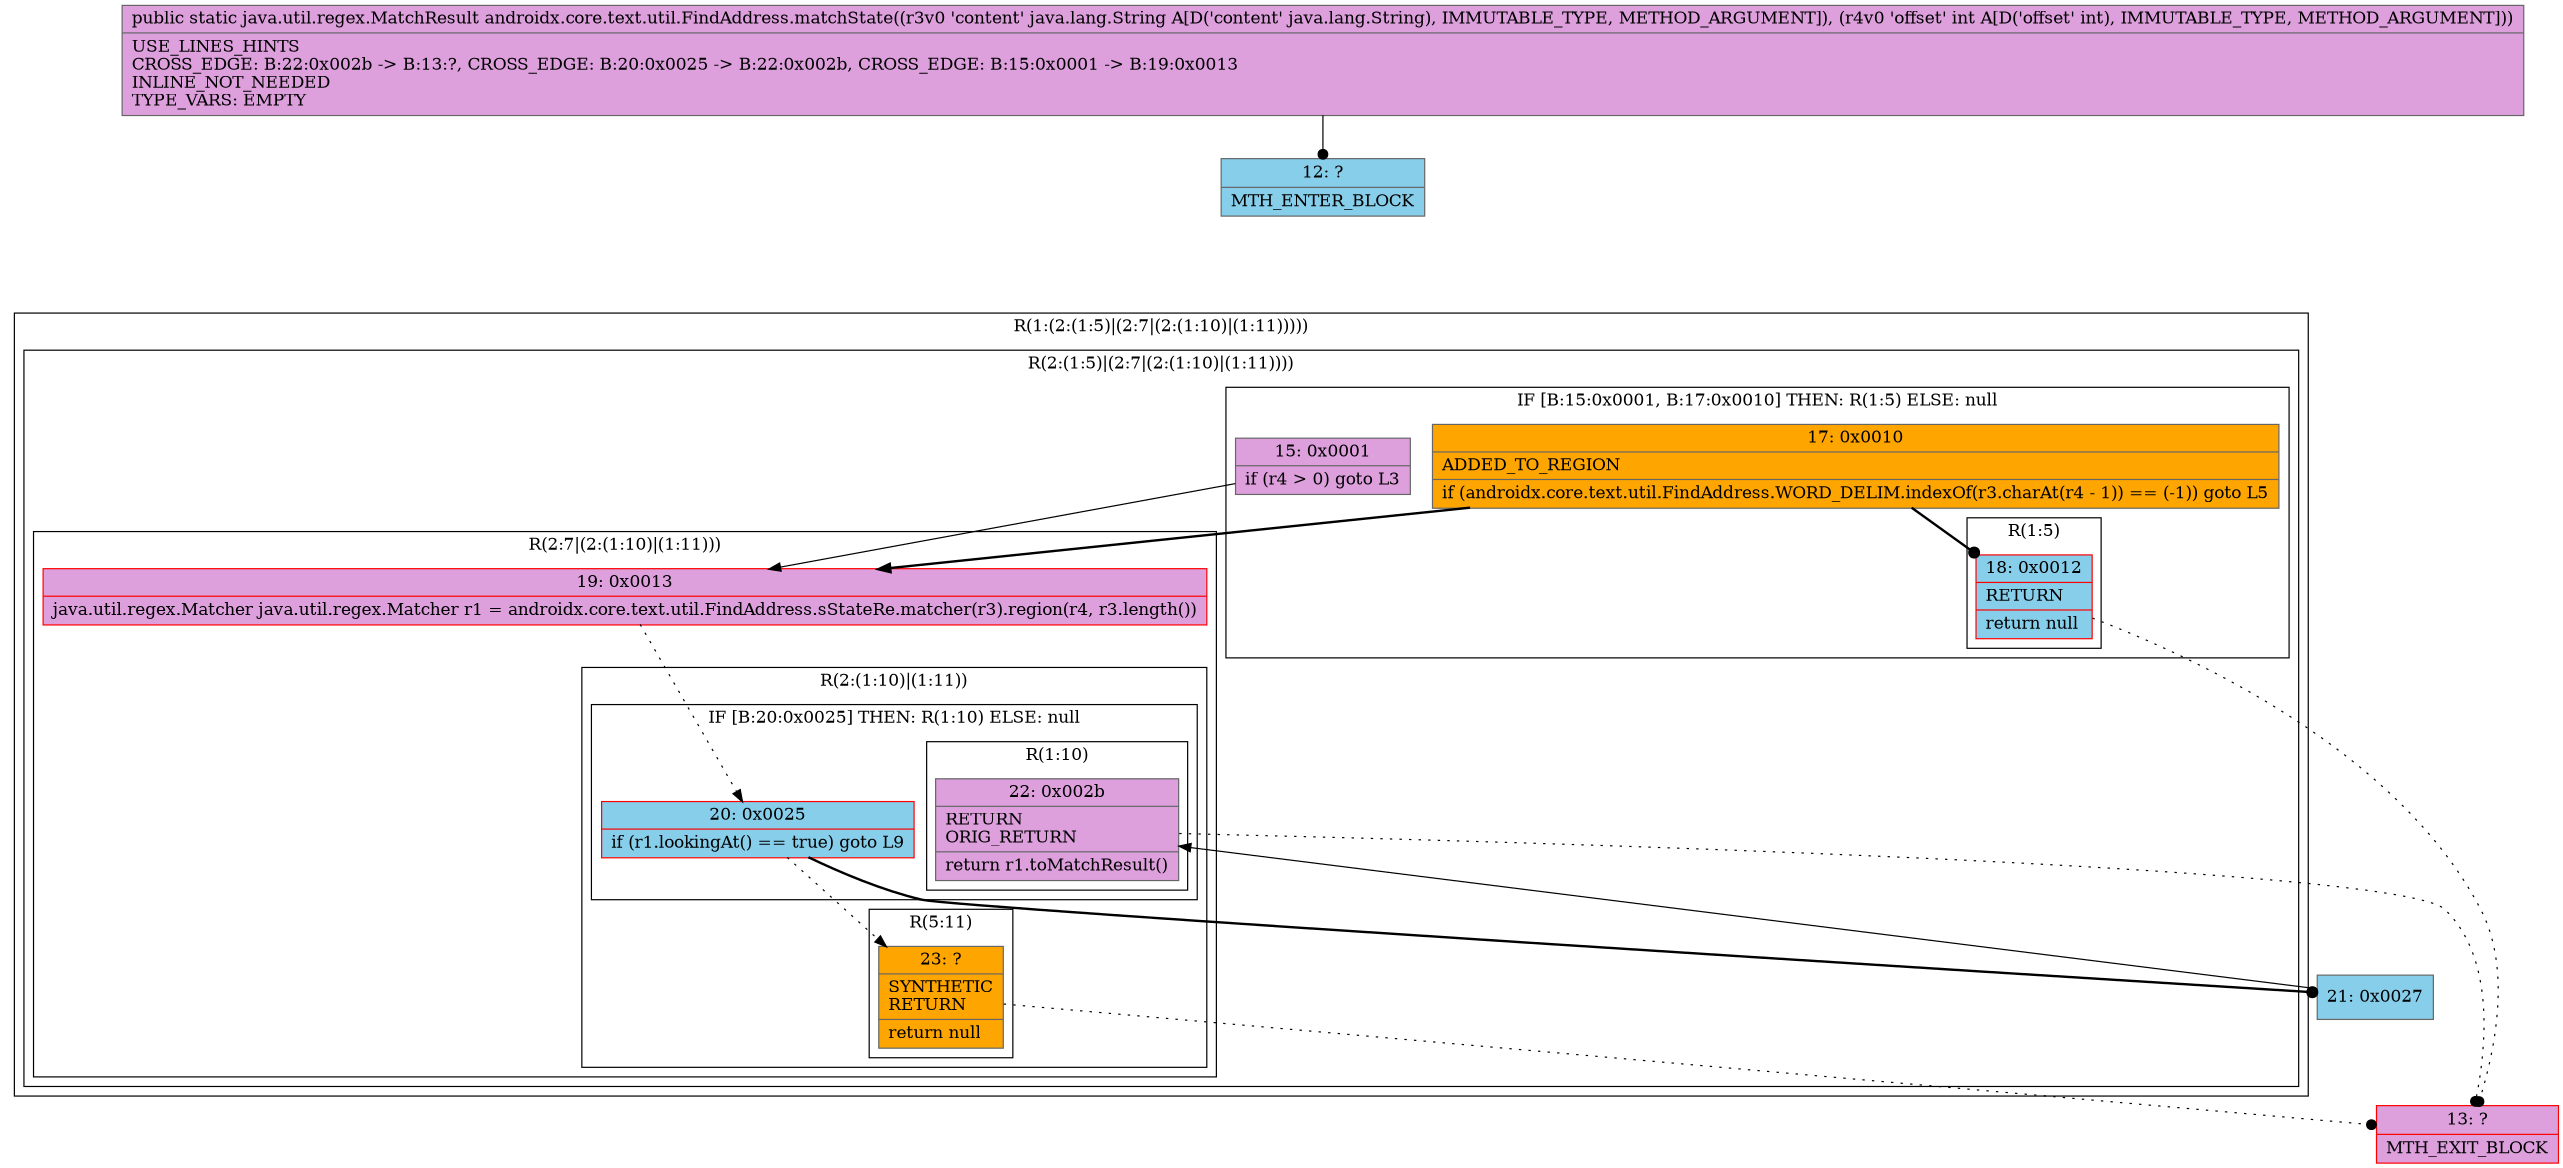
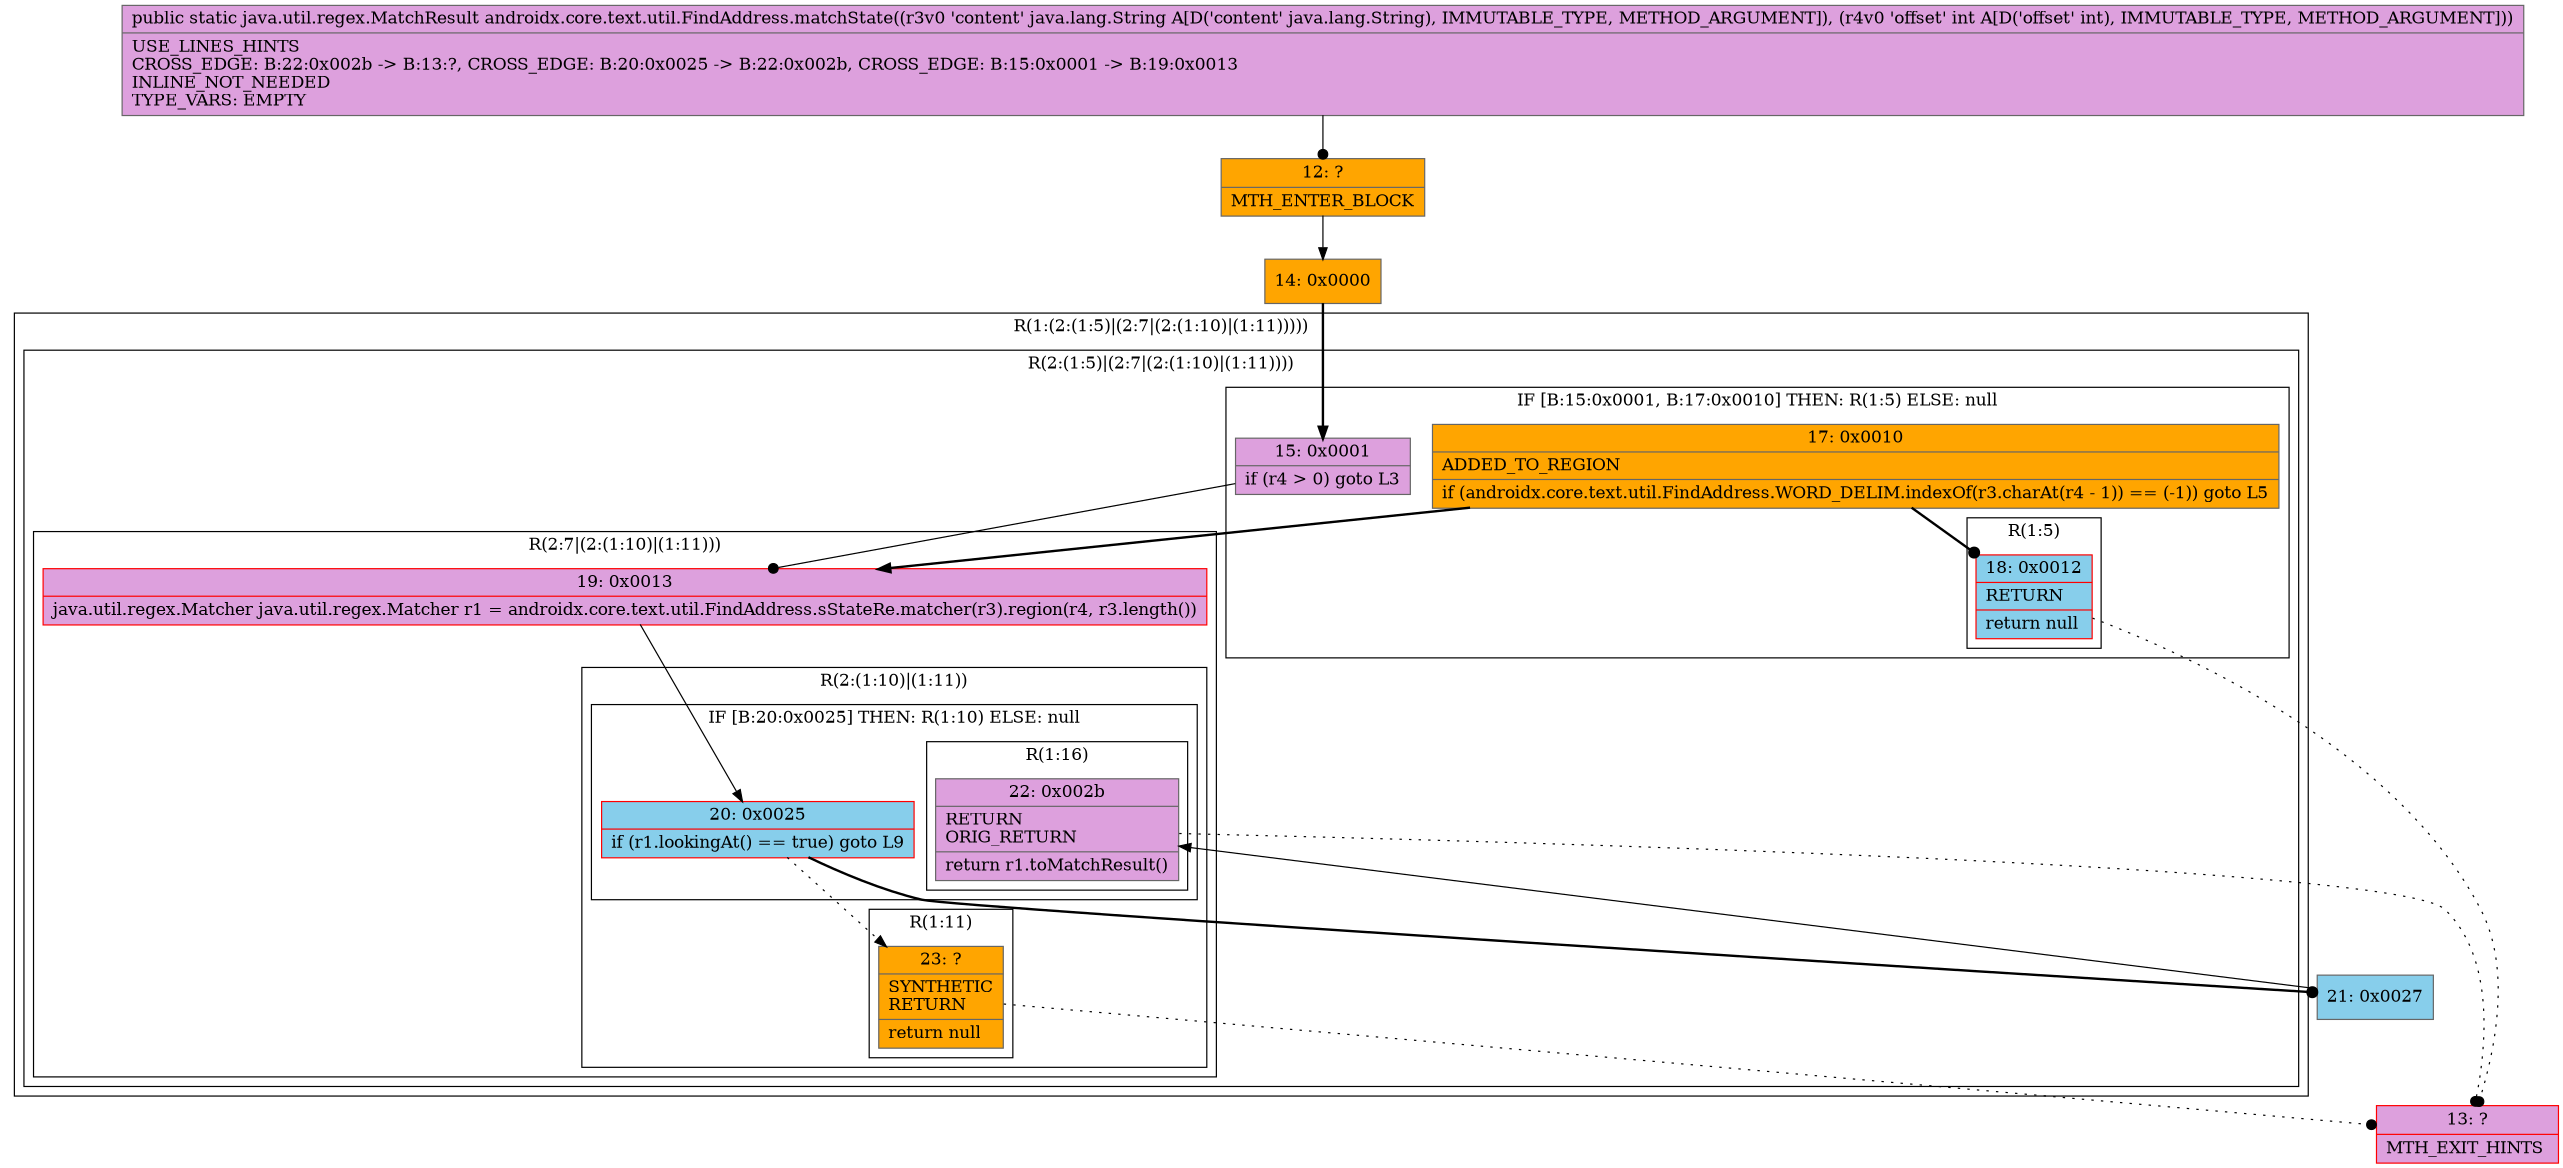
  digraph {
    node [color=gray40 fillcolor=plum shape=record style=filled]
    edge [arrowhead=dot style=solid]
    n1 [color=red fillcolor=skyblue label="{18\:\ 0x0012|RETURN\l|return null\l}"]
    n2 [label="{15\:\ 0x0001|if (r4 \> 0) goto L3\l}"]
    n3 [fillcolor=orange label="{17\:\ 0x0010|ADDED_TO_REGION\l|if (androidx.core.text.util.FindAddress.WORD_DELIM.indexOf(r3.charAt(r4 \- 1)) == (\-1)) goto L5\l}"]
    n4 [label="{22\:\ 0x002b|RETURN\lORIG_RETURN\l|return r1.toMatchResult()\l}"]
    n5 [color=red fillcolor=skyblue label="{20\:\ 0x0025|if (r1.lookingAt() == true) goto L9\l}"]
    n6 [fillcolor=orange label="{23\:\ ?|SYNTHETIC\lRETURN\l|return null\l}"]
    n7 [color=red label="{19\:\ 0x0013|java.util.regex.Matcher java.util.regex.Matcher r1 = androidx.core.text.util.FindAddress.sStateRe.matcher(r3).region(r4, r3.length())\l}"]
-   n8 [color=red label="{13\:\ ?|MTH_EXIT_BLOCK\l}"]
+   n8 [color=red label="{13\:\ ?|MTH_EXIT_HINTS\l}"]
    n9 [fillcolor=skyblue label="{21\:\ 0x0027}"]
-   n10 [fillcolor=skyblue label="{12\:\ ?|MTH_ENTER_BLOCK\l}"]
+   n10 [fillcolor=orange label="{12\:\ ?|MTH_ENTER_BLOCK\l}"]
+   n11 [fillcolor=orange label="{14\:\ 0x0000}"]
    n12 [label="{public static java.util.regex.MatchResult androidx.core.text.util.FindAddress.matchState((r3v0 'content' java.lang.String A[D('content' java.lang.String), IMMUTABLE_TYPE, METHOD_ARGUMENT]), (r4v0 'offset' int A[D('offset' int), IMMUTABLE_TYPE, METHOD_ARGUMENT]))  | USE_LINES_HINTS\lCROSS_EDGE: B:22:0x002b \-\> B:13:?, CROSS_EDGE: B:20:0x0025 \-\> B:22:0x002b, CROSS_EDGE: B:15:0x0001 \-\> B:19:0x0013\lINLINE_NOT_NEEDED\lTYPE_VARS: EMPTY\l}"]
    subgraph cluster_1 {
      label="R(1:(2:(1:5)|(2:7|(2:(1:10)|(1:11)))))"
      subgraph cluster_2 {
        label="R(2:(1:5)|(2:7|(2:(1:10)|(1:11))))"
        subgraph cluster_3 {
          label="IF [B:15:0x0001, B:17:0x0010] THEN: R(1:5) ELSE: null"
          n2
          n3
          subgraph cluster_4 {
            label="R(1:5)"
            n1
          }
        }
        subgraph cluster_5 {
          label="R(2:7|(2:(1:10)|(1:11)))"
          n7
          subgraph cluster_6 {
            label="R(2:(1:10)|(1:11))"
            subgraph cluster_7 {
              label="IF [B:20:0x0025] THEN: R(1:10) ELSE: null"
              n5
              subgraph cluster_8 {
-               label="R(1:10)"
+               label="R(1:16)"
                n4
              }
            }
            subgraph cluster_9 {
-             label="R(5:11)"
+             label="R(1:11)"
              n6
            }
          }
        }
      }
    }
    n1 -> n8 [style=dotted]
-   n2 -> n7 [arrowhead=normal]
+   n2 -> n7
    n3 -> n1 [style=bold]
    n3 -> n7 [arrowhead=normal style=bold]
    n4 -> n8 [style=dotted]
    n5 -> n6 [arrowhead=normal style=dotted]
    n5 -> n9 [style=bold]
    n6 -> n8 [style=dotted]
-   n7 -> n5 [arrowhead=normal style=dotted]
+   n7 -> n5 [arrowhead=normal]
    n9 -> n4 [arrowhead=normal]
+   n10 -> n11 [arrowhead=normal]
+   n11 -> n2 [arrowhead=normal style=bold]
    n12 -> n10
  }
